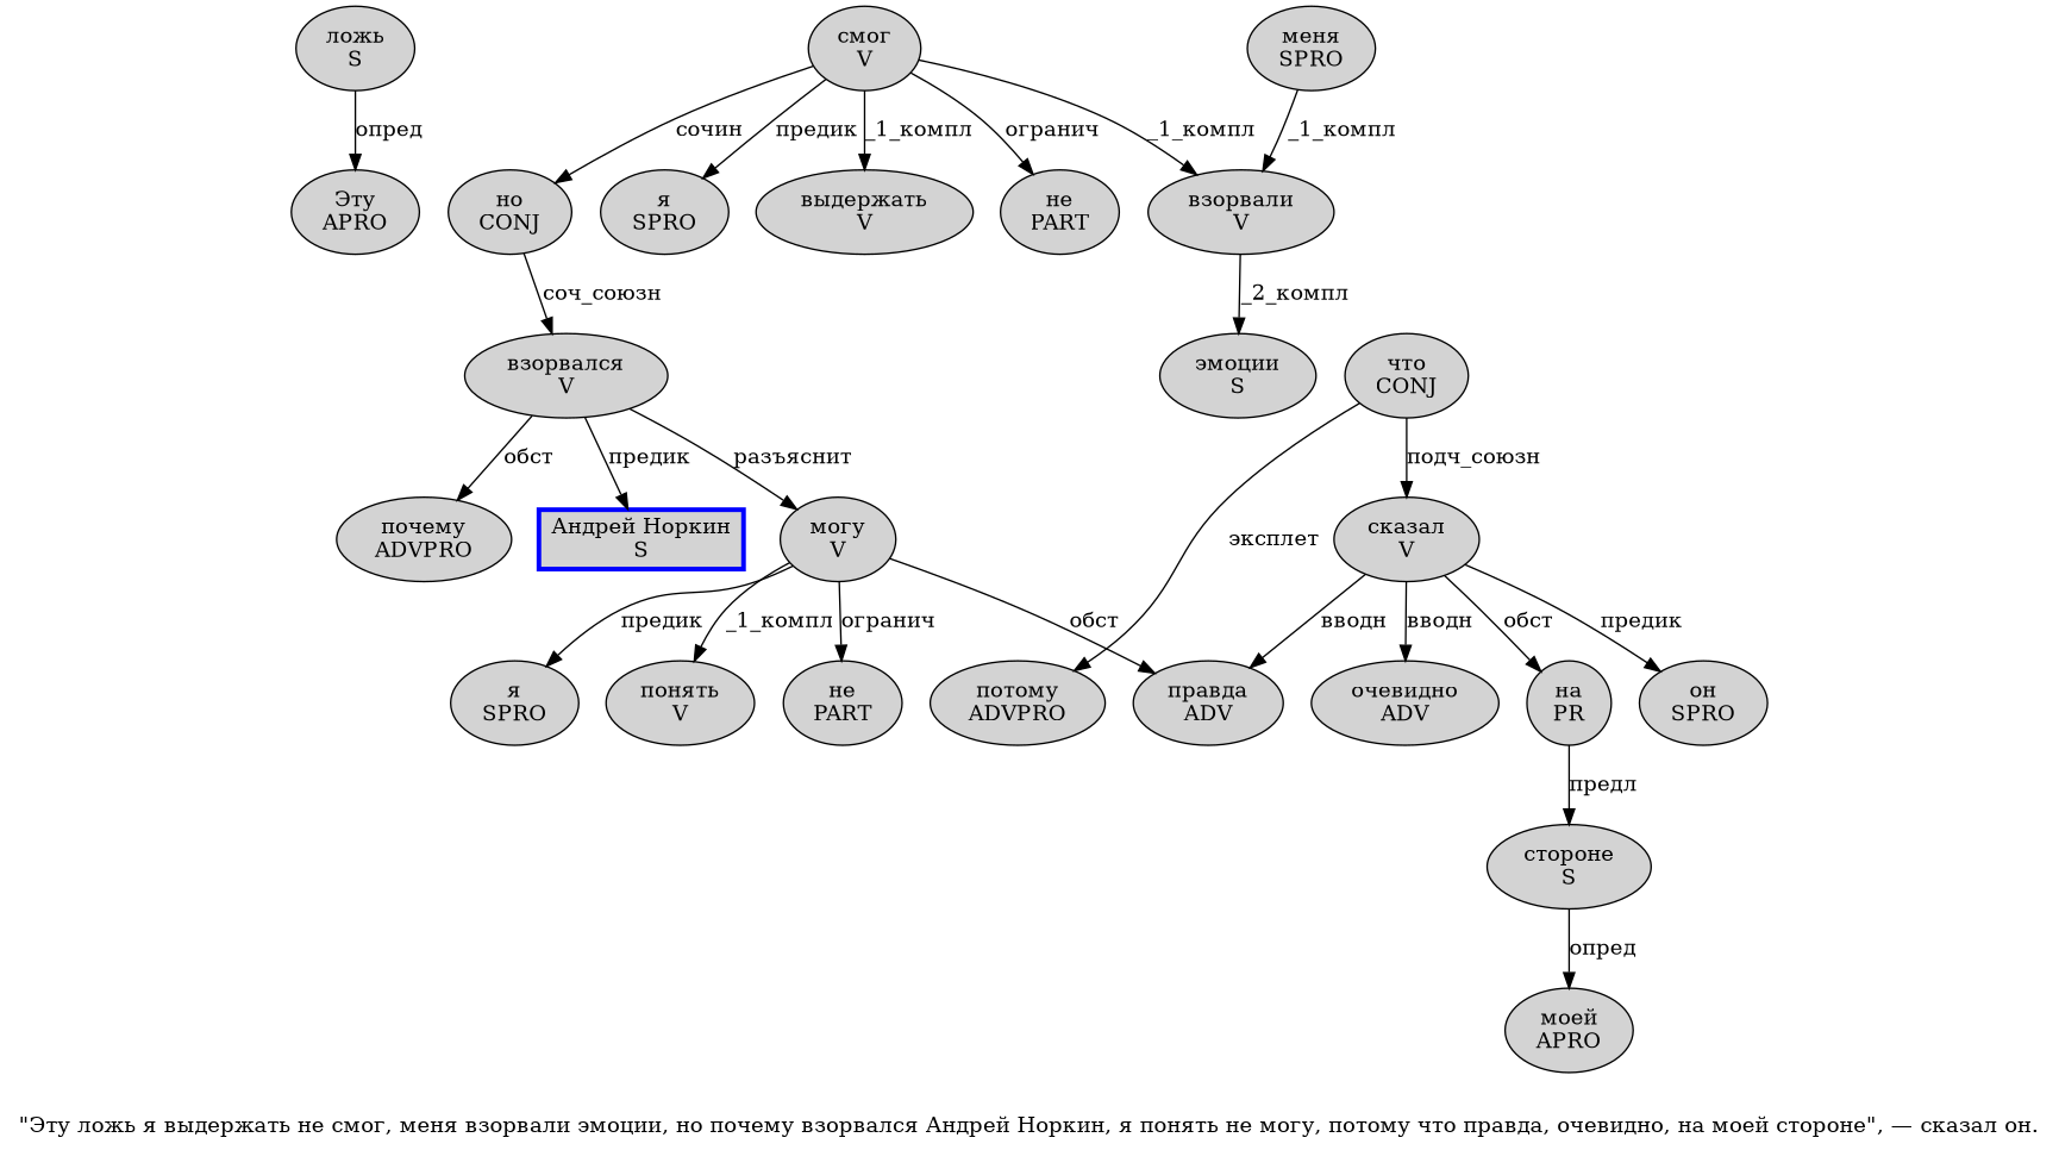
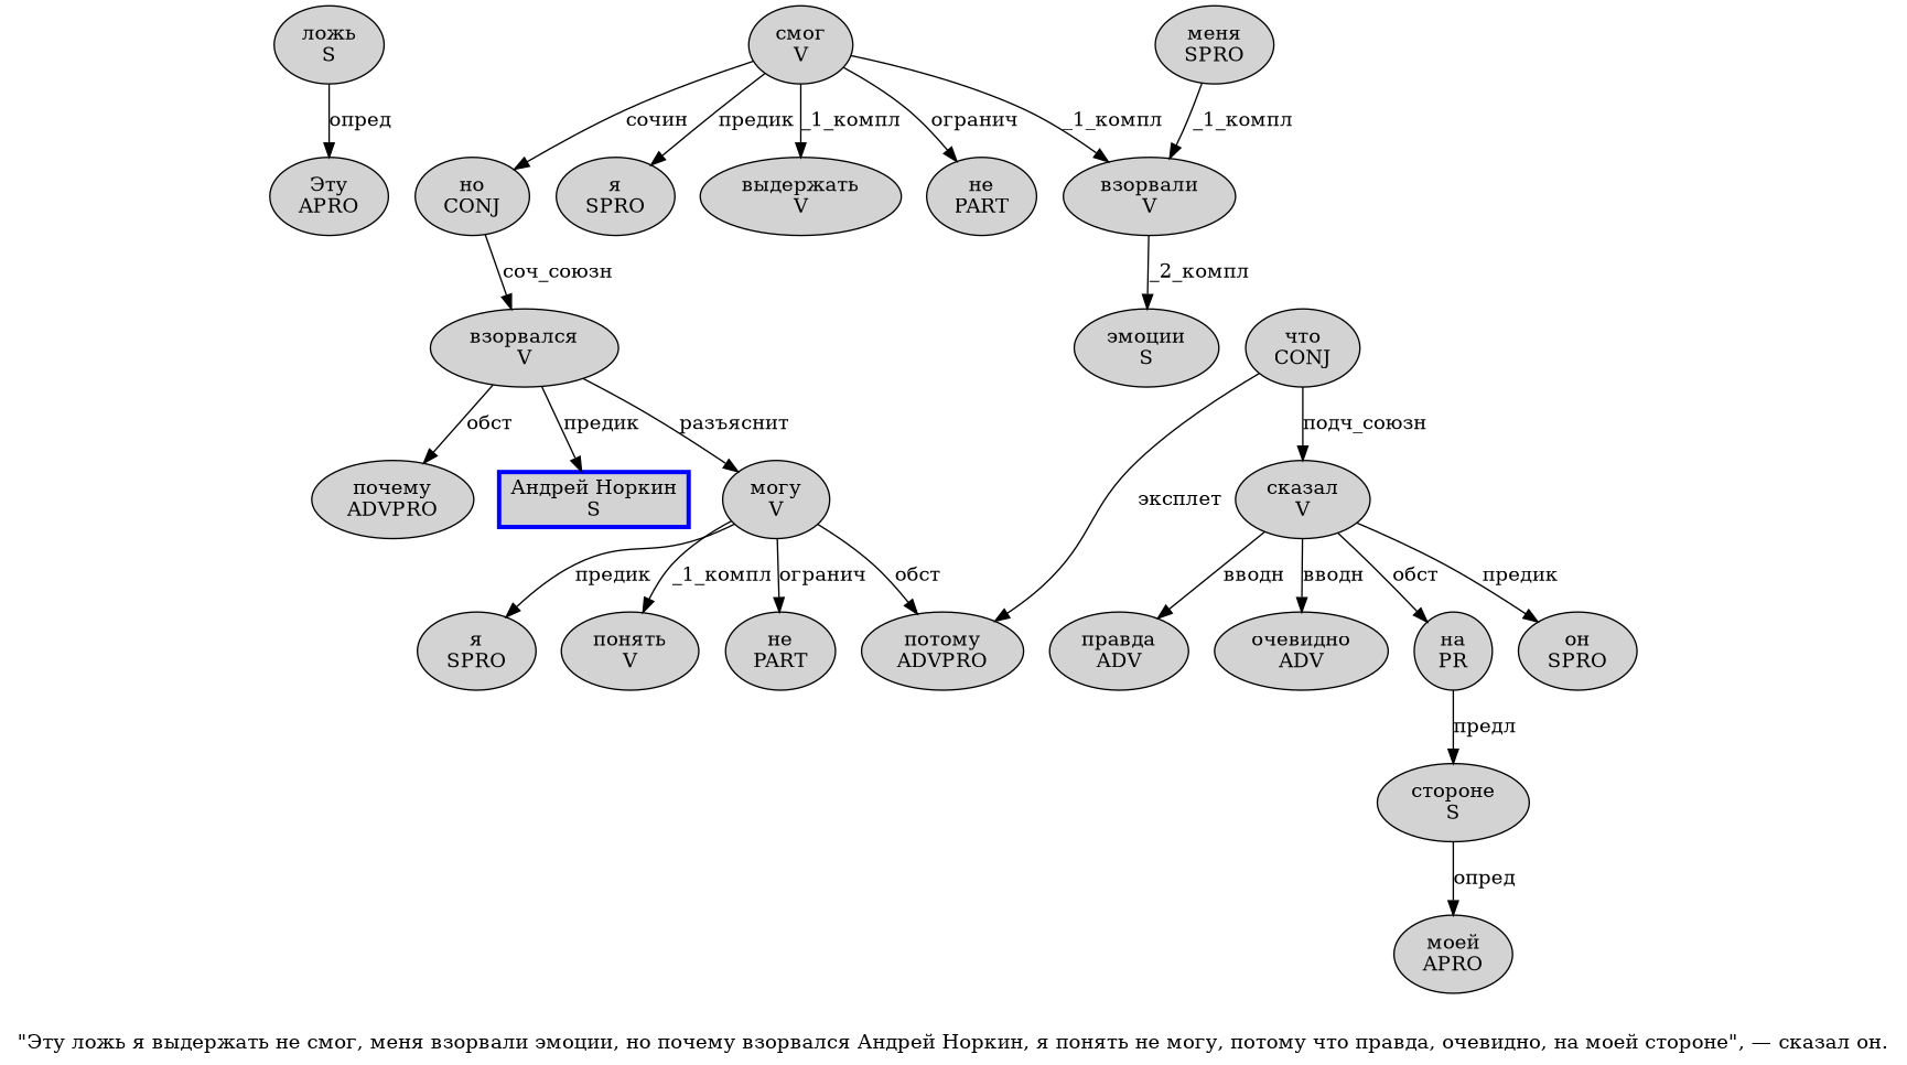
  digraph {
    label="\"Эту ложь я выдержать не смог, меня взорвали эмоции, но почему взорвался Андрей Норкин, я понять не могу, потому что правда, очевидно, на моей стороне\", — сказал он."
    node [fillcolor=lightgray penwidth=1 shape=ellipse style=filled]
    n1 [label="Эту\nAPRO"]
    n2 [label="ложь\nS"]
    n3 [label="я\nSPRO"]
    n4 [label="выдержать\nV"]
    n5 [label="не\nPART"]
    n6 [label="смог\nV"]
    n7 [label="взорвали\nV"]
    n8 [label="но\nCONJ"]
    n9 [label="эмоции\nS"]
    n10 [label="взорвался\nV"]
    n11 [label="меня\nSPRO"]
    n12 [label="почему\nADVPRO"]
    n13 [color=blue label="Андрей Норкин\nS" penwidth=3 shape=box]
    n14 [label="могу\nV"]
    n15 [label="я\nSPRO"]
    n16 [label="понять\nV"]
    n17 [label="не\nPART"]
    n18 [label="потому\nADVPRO"]
    n19 [label="что\nCONJ"]
    n20 [label="сказал\nV"]
    n21 [label="правда\nADV"]
    n22 [label="очевидно\nADV"]
    n23 [label="на\nPR"]
    n24 [label="он\nSPRO"]
    n25 [label="стороне\nS"]
    n26 [label="моей\nAPRO"]
    n2 -> n1 [label="опред"]
    n6 -> n3 [label="предик"]
    n6 -> n4 [label="_1_компл"]
    n6 -> n5 [label="огранич"]
    n6 -> n7 [label="_1_компл"]
    n6 -> n8 [label="сочин"]
    n7 -> n9 [label="_2_компл"]
    n8 -> n10 [label="соч_союзн"]
    n10 -> n12 [label="обст"]
    n10 -> n13 [label="предик"]
    n10 -> n14 [label="разъяснит"]
    n11 -> n7 [label="_1_компл"]
    n14 -> n15 [label="предик"]
    n14 -> n16 [label="_1_компл"]
    n14 -> n17 [label="огранич"]
-   n14 -> n21 [label="обст"]
+   n14 -> n18 [label="обст"]
    n19 -> n18 [label="эксплет"]
    n19 -> n20 [label="подч_союзн"]
    n20 -> n21 [label="вводн"]
    n20 -> n22 [label="вводн"]
    n20 -> n23 [label="обст"]
    n20 -> n24 [label="предик"]
    n23 -> n25 [label="предл"]
    n25 -> n26 [label="опред"]
  }
